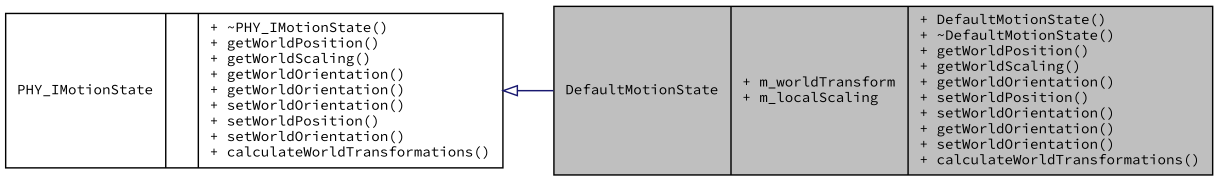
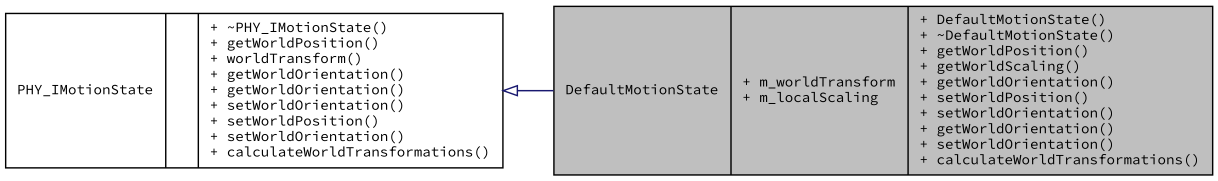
  digraph {
    rankdir=LR
    fontname="Source Code Pro"
    node [color=black fontname="Source Code Pro" fontsize=10 shape=record style=filled]
    n1 [fillcolor=grey75 fontcolor=black height=0.2 label="{DefaultMotionState\n|+ m_worldTransform\l+ m_localScaling\l|+ DefaultMotionState()\l+ ~DefaultMotionState()\l+ getWorldPosition()\l+ getWorldScaling()\l+ getWorldOrientation()\l+ setWorldPosition()\l+ setWorldOrientation()\l+ getWorldOrientation()\l+ setWorldOrientation()\l+ calculateWorldTransformations()\l}" width=0.4]
-   n2 [fillcolor=white height=0.2 label="{PHY_IMotionState\n||+ ~PHY_IMotionState()\l+ getWorldPosition()\l+ getWorldScaling()\l+ getWorldOrientation()\l+ getWorldOrientation()\l+ setWorldOrientation()\l+ setWorldPosition()\l+ setWorldOrientation()\l+ calculateWorldTransformations()\l}" width=0.4]
+   n2 [fillcolor=white height=0.2 label="{PHY_IMotionState\n||+ ~PHY_IMotionState()\l+ getWorldPosition()\l+ worldTransform()\l+ getWorldOrientation()\l+ getWorldOrientation()\l+ setWorldOrientation()\l+ setWorldPosition()\l+ setWorldOrientation()\l+ calculateWorldTransformations()\l}" width=0.4]
    n2 -> n1 [arrowtail=empty color=midnightblue dir=back fontname="Source Code Pro" fontsize=10 labelfontname=Helvetica labelfontsize=10 style=solid]
  }
